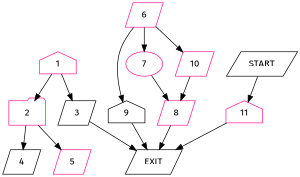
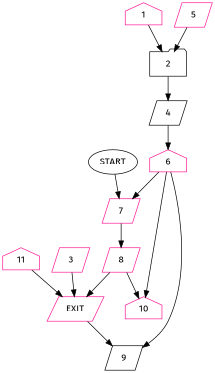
  digraph {
    fontname="Fira Sans"
    node [color=deeppink fontname="Fira Sans" shape=parallelogram]
    edge [fontname="Fira Sans"]
-   n1 [color=black label=START]
+   n1 [color=black label=START shape=ellipse]
    11 [shape=house]
    1 [shape=house]
-   2 [shape=folder]
-   3 [color=black]
-   n6 [color=black label=EXIT]
+   2 [color=black shape=folder]
+   3
+   n6 [label=EXIT]
    4 [color=black]
    5
-   6
-   7 [shape=ellipse]
-   9 [color=black shape=house]
-   10
+   6 [shape=house]
+   7
+   9 [color=black]
+   10 [shape=house]
    8
-   n1 -> 11
+   n1 -> 7
    11 -> n6
    1 -> 2
-   1 -> 3
    2 -> 4
-   2 -> 5
+   5 -> 2
    3 -> n6
+   4 -> 6
    6 -> 7
    6 -> 9
    6 -> 10
    7 -> 8
-   9 -> n6
-   10 -> 8
+   n6 -> 9
+   8 -> 10
    8 -> n6
  }
